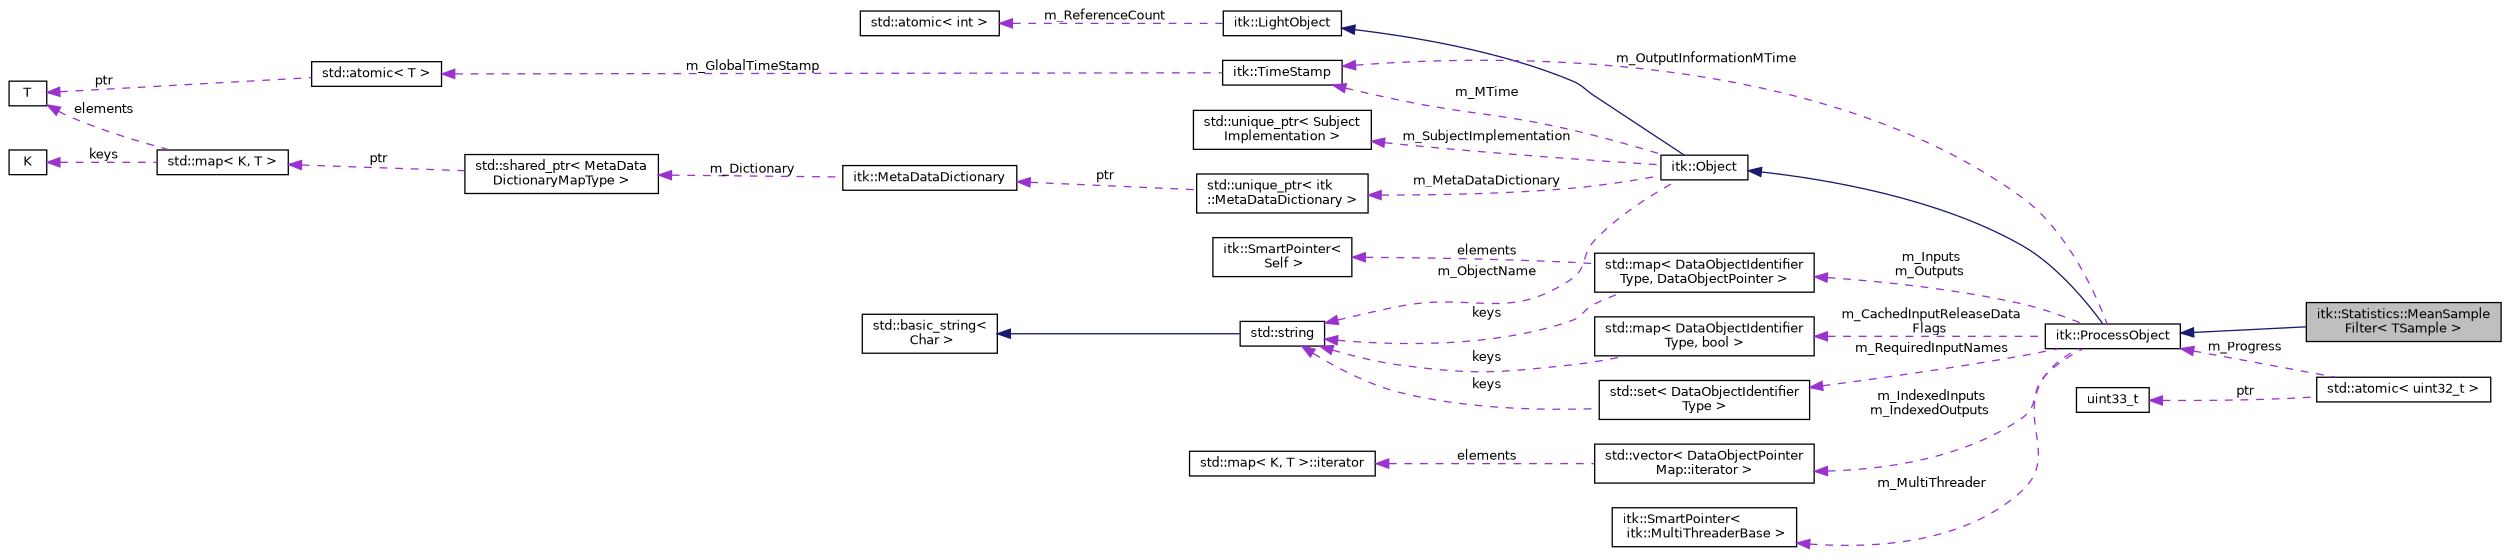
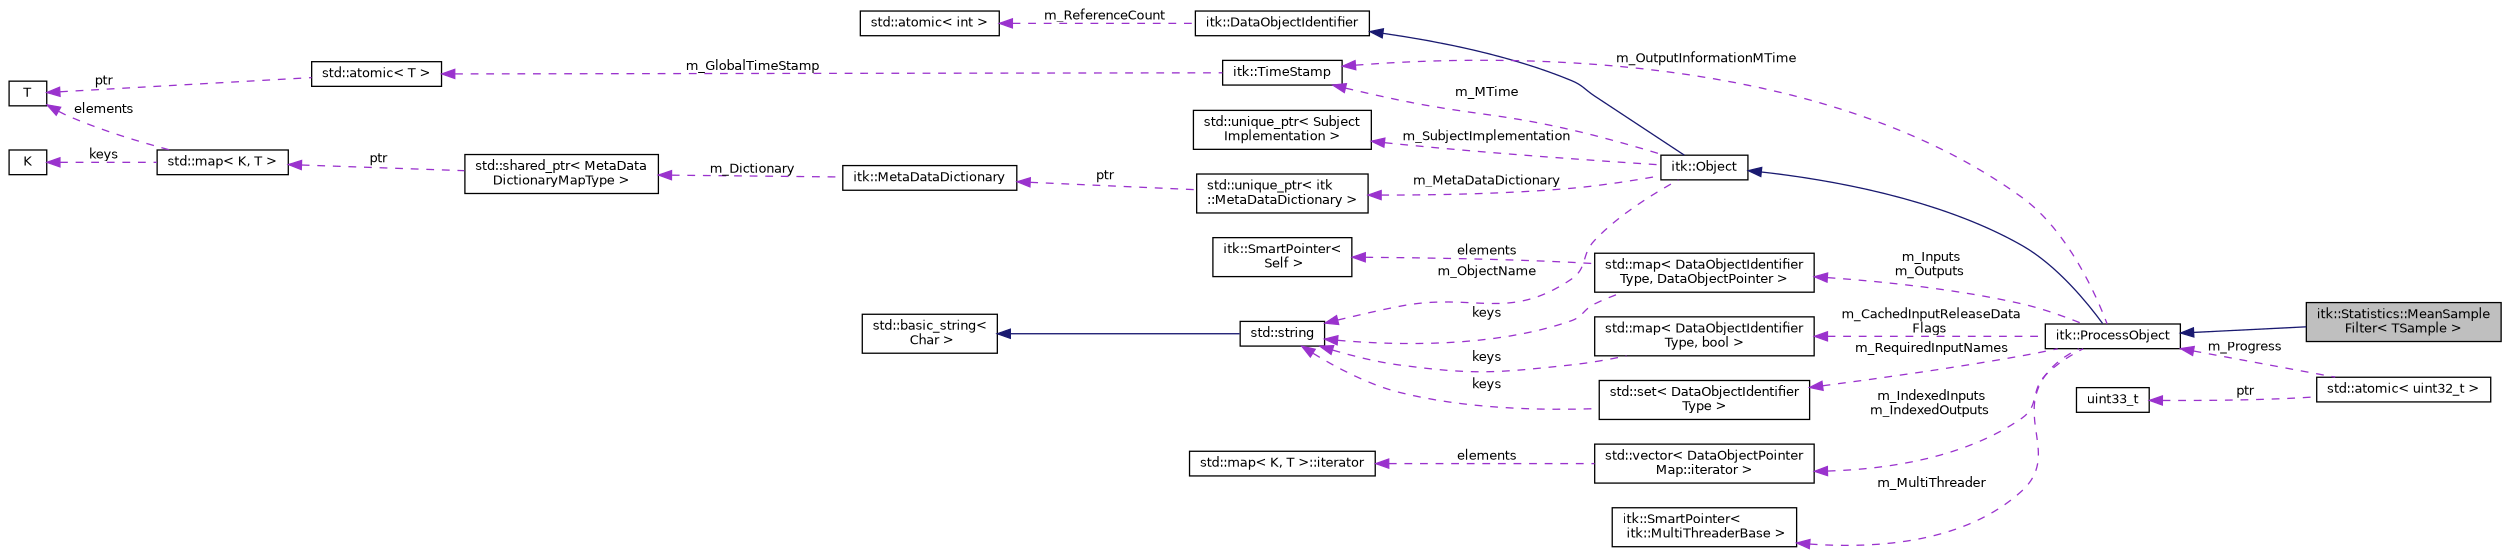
  digraph {
    rankdir=LR
    node [color=black fillcolor=white fontname=Helvetica fontsize=10 shape=record style=filled]
    edge [color=darkorchid3 dir=back fontname=Helvetica fontsize=10 labelfontname=Helvetica labelfontsize=10 style=dashed]
    n1 [fillcolor=grey75 fontcolor=black height=0.2 label="itk::Statistics::MeanSample\lFilter\< TSample \>" width=0.4]
    n2 [height=0.2 label="itk::ProcessObject" width=0.4]
    n3 [height=0.2 label="std::atomic\< uint32_t \>" width=0.4]
    n4 [height=0.2 label="itk::Object" width=0.4]
-   n5 [height=0.2 label="itk::LightObject" width=0.4]
+   n5 [height=0.2 label="itk::DataObjectIdentifier" width=0.4]
    n6 [height=0.2 label="std::atomic\< int \>" width=0.4]
    n7 [height=0.2 label="itk::TimeStamp" width=0.4]
    n8 [height=0.2 label="std::atomic\< T \>" width=0.4]
    n9 [height=0.2 label=T width=0.4]
    n10 [height=0.2 label="std::map\< K, T \>" width=0.4]
    n11 [height=0.2 label="std::shared_ptr\< MetaData\lDictionaryMapType \>" width=0.4]
    n12 [height=0.2 label="std::unique_ptr\< Subject\lImplementation \>" width=0.4]
    n13 [height=0.2 label="std::unique_ptr\< itk\l::MetaDataDictionary \>" width=0.4]
    n14 [height=0.2 label="itk::MetaDataDictionary" width=0.4]
    n15 [height=0.2 label=K width=0.4]
    n16 [height=0.2 label="std::string" width=0.4]
    n17 [height=0.2 label="std::map\< DataObjectIdentifier\lType, DataObjectPointer \>" width=0.4]
    n18 [height=0.2 label="std::map\< DataObjectIdentifier\lType, bool \>" width=0.4]
    n19 [height=0.2 label="std::set\< DataObjectIdentifier\lType \>" width=0.4]
    n20 [height=0.2 label="std::basic_string\<\l Char \>" width=0.4]
    n21 [height=0.2 label="itk::SmartPointer\<\l Self \>" width=0.4]
    n22 [height=0.2 label="std::vector\< DataObjectPointer\lMap::iterator \>" width=0.4]
    n23 [height=0.2 label="std::map\< K, T \>::iterator" width=0.4]
    n24 [height=0.2 label=uint33_t width=0.4]
    n25 [height=0.2 label="itk::SmartPointer\<\l itk::MultiThreaderBase \>" width=0.4]
    n2 -> n1 [color=midnightblue style=solid]
    n2 -> n3 [label=" m_Progress"]
    n4 -> n2 [color=midnightblue style=solid]
    n5 -> n4 [color=midnightblue style=solid]
    n6 -> n5 [label=" m_ReferenceCount"]
    n7 -> n2 [label=" m_OutputInformationMTime"]
    n7 -> n4 [label=" m_MTime"]
    n8 -> n7 [label=" m_GlobalTimeStamp"]
    n9 -> n8 [label=" ptr"]
    n9 -> n10 [label=" elements"]
    n10 -> n11 [label=" ptr"]
    n11 -> n14 [label=" m_Dictionary"]
    n12 -> n4 [label=" m_SubjectImplementation"]
    n13 -> n4 [label=" m_MetaDataDictionary"]
    n14 -> n13 [label=" ptr"]
    n15 -> n10 [label=" keys"]
    n16 -> n4 [label=" m_ObjectName"]
    n16 -> n17 [label=" keys"]
    n16 -> n18 [label=" keys"]
    n16 -> n19 [label=" keys"]
    n17 -> n2 [label=" m_Inputs\nm_Outputs"]
    n18 -> n2 [label=" m_CachedInputReleaseData\lFlags"]
    n19 -> n2 [label=" m_RequiredInputNames"]
    n20 -> n16 [color=midnightblue style=solid]
    n21 -> n17 [label=" elements"]
    n22 -> n2 [label=" m_IndexedInputs\nm_IndexedOutputs"]
    n23 -> n22 [label=" elements"]
    n24 -> n3 [label=" ptr"]
    n25 -> n2 [label=" m_MultiThreader"]
  }
